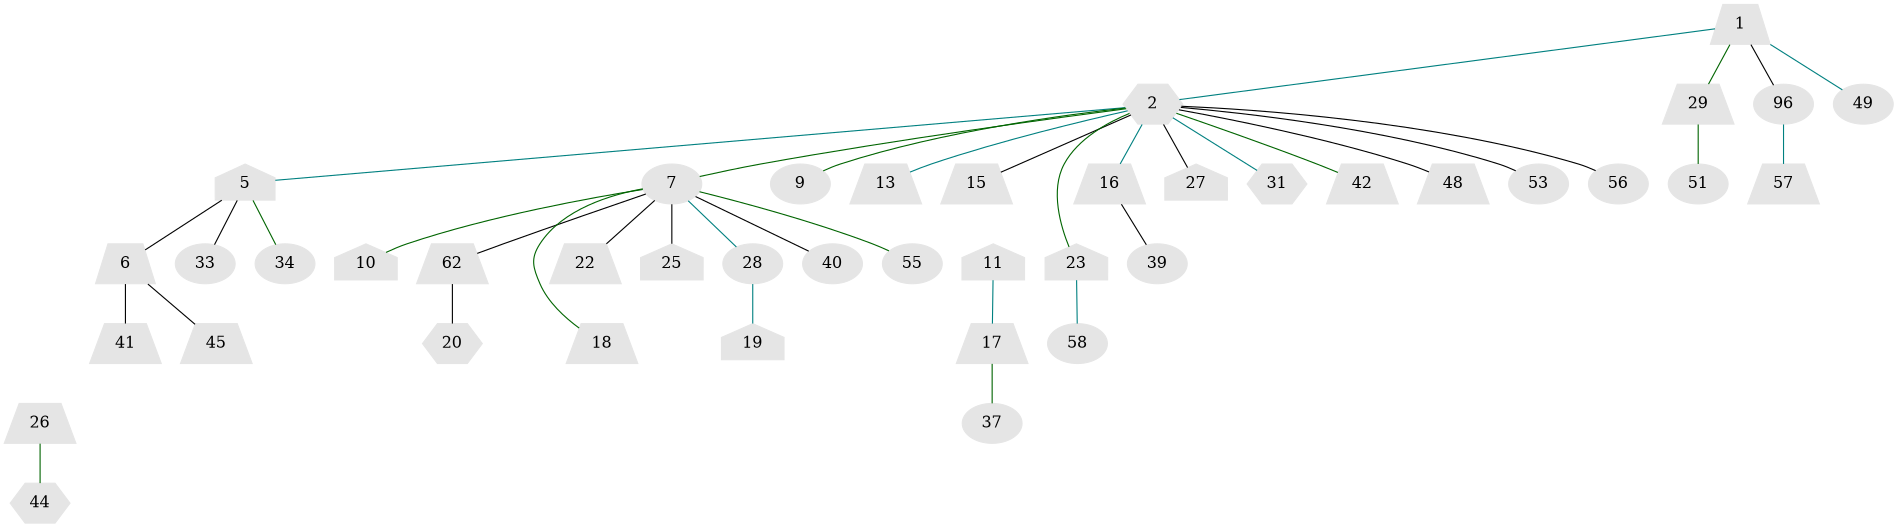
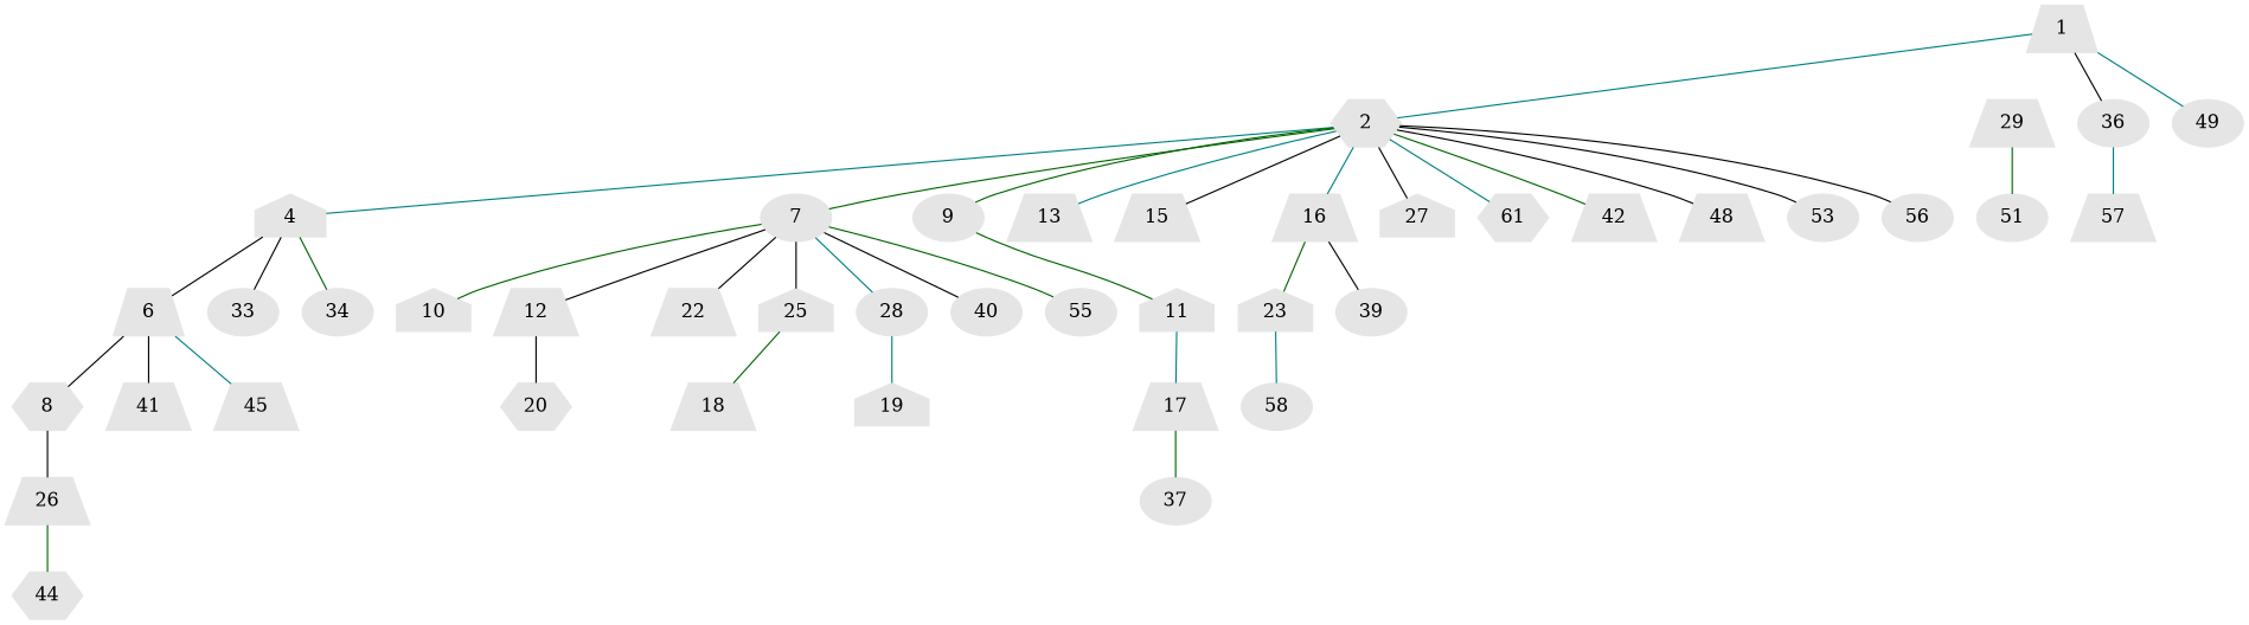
  graph {
    node [color=gray90 shape=trapezium style=filled]
    edge [color=black]
    1 [super="+14"]
    2 [shape=hexagon super="+3"]
    29 [super="+38"]
-   36 [shape=ellipse super="+54" label=96]
+   36 [shape=ellipse super="+54"]
    49 [shape=ellipse]
-   4 [shape=house super="+5" label=5]
+   4 [shape=house super="+5"]
    7 [shape=ellipse super="+46"]
    9 [shape=ellipse super="+50"]
    13 [super="+43"]
    15
    16 [super="+32"]
    23 [shape=house super="+24"]
    27 [shape=house]
-   31 [shape=hexagon]
+   31 [shape=hexagon label=61]
    42
    48
    53 [shape=ellipse]
    56 [shape=ellipse]
    51 [shape=ellipse]
    57
    6 [super="+47"]
    33 [shape=ellipse super="+60"]
    34 [shape=ellipse]
    10 [shape=house]
-   12 [label=62]
+   12
    18
    22
    25 [shape=house]
    28 [shape=ellipse]
    40 [shape=ellipse]
    55 [shape=ellipse]
    11 [shape=house]
    39 [shape=ellipse]
    58 [shape=ellipse super="+59"]
+   8 [shape=hexagon super="+21"]
    41
    45
    26 [super="+35"]
    20 [shape=hexagon super="+52"]
    19 [shape=house]
    44 [shape=hexagon]
    17 [super="+30"]
    37 [shape=ellipse]
    1 -- 2 [color=teal]
-   1 -- 29 [color=darkgreen]
    1 -- 36
    1 -- 49 [color=teal]
    2 -- 4 [color=teal]
    2 -- 7 [color=darkgreen]
    2 -- 9 [color=darkgreen]
    2 -- 13 [color=teal]
    2 -- 15
    2 -- 16 [color=teal]
-   2 -- 23 [color=darkgreen]
+   16 -- 23 [color=darkgreen]
    2 -- 27
    2 -- 31 [color=teal]
    2 -- 42 [color=darkgreen]
    2 -- 48
    2 -- 53
    2 -- 56
    29 -- 51 [color=darkgreen]
    36 -- 57 [color=teal]
    4 -- 6
    4 -- 33
    4 -- 34 [color=darkgreen]
    7 -- 10 [color=darkgreen]
    7 -- 12
-   7 -- 18 [color=darkgreen]
+   25 -- 18 [color=darkgreen]
    7 -- 22
    7 -- 25
    7 -- 28 [color=teal]
    7 -- 40
    7 -- 55 [color=darkgreen]
+   9 -- 11 [color=darkgreen]
    16 -- 39
    23 -- 58 [color=teal]
+   6 -- 8
    6 -- 41
-   6 -- 45
+   6 -- 45 [color=teal]
    12 -- 20
    28 -- 19 [color=teal]
    11 -- 17 [color=teal]
+   8 -- 26
    26 -- 44 [color=darkgreen]
    17 -- 37 [color=darkgreen]
  }
